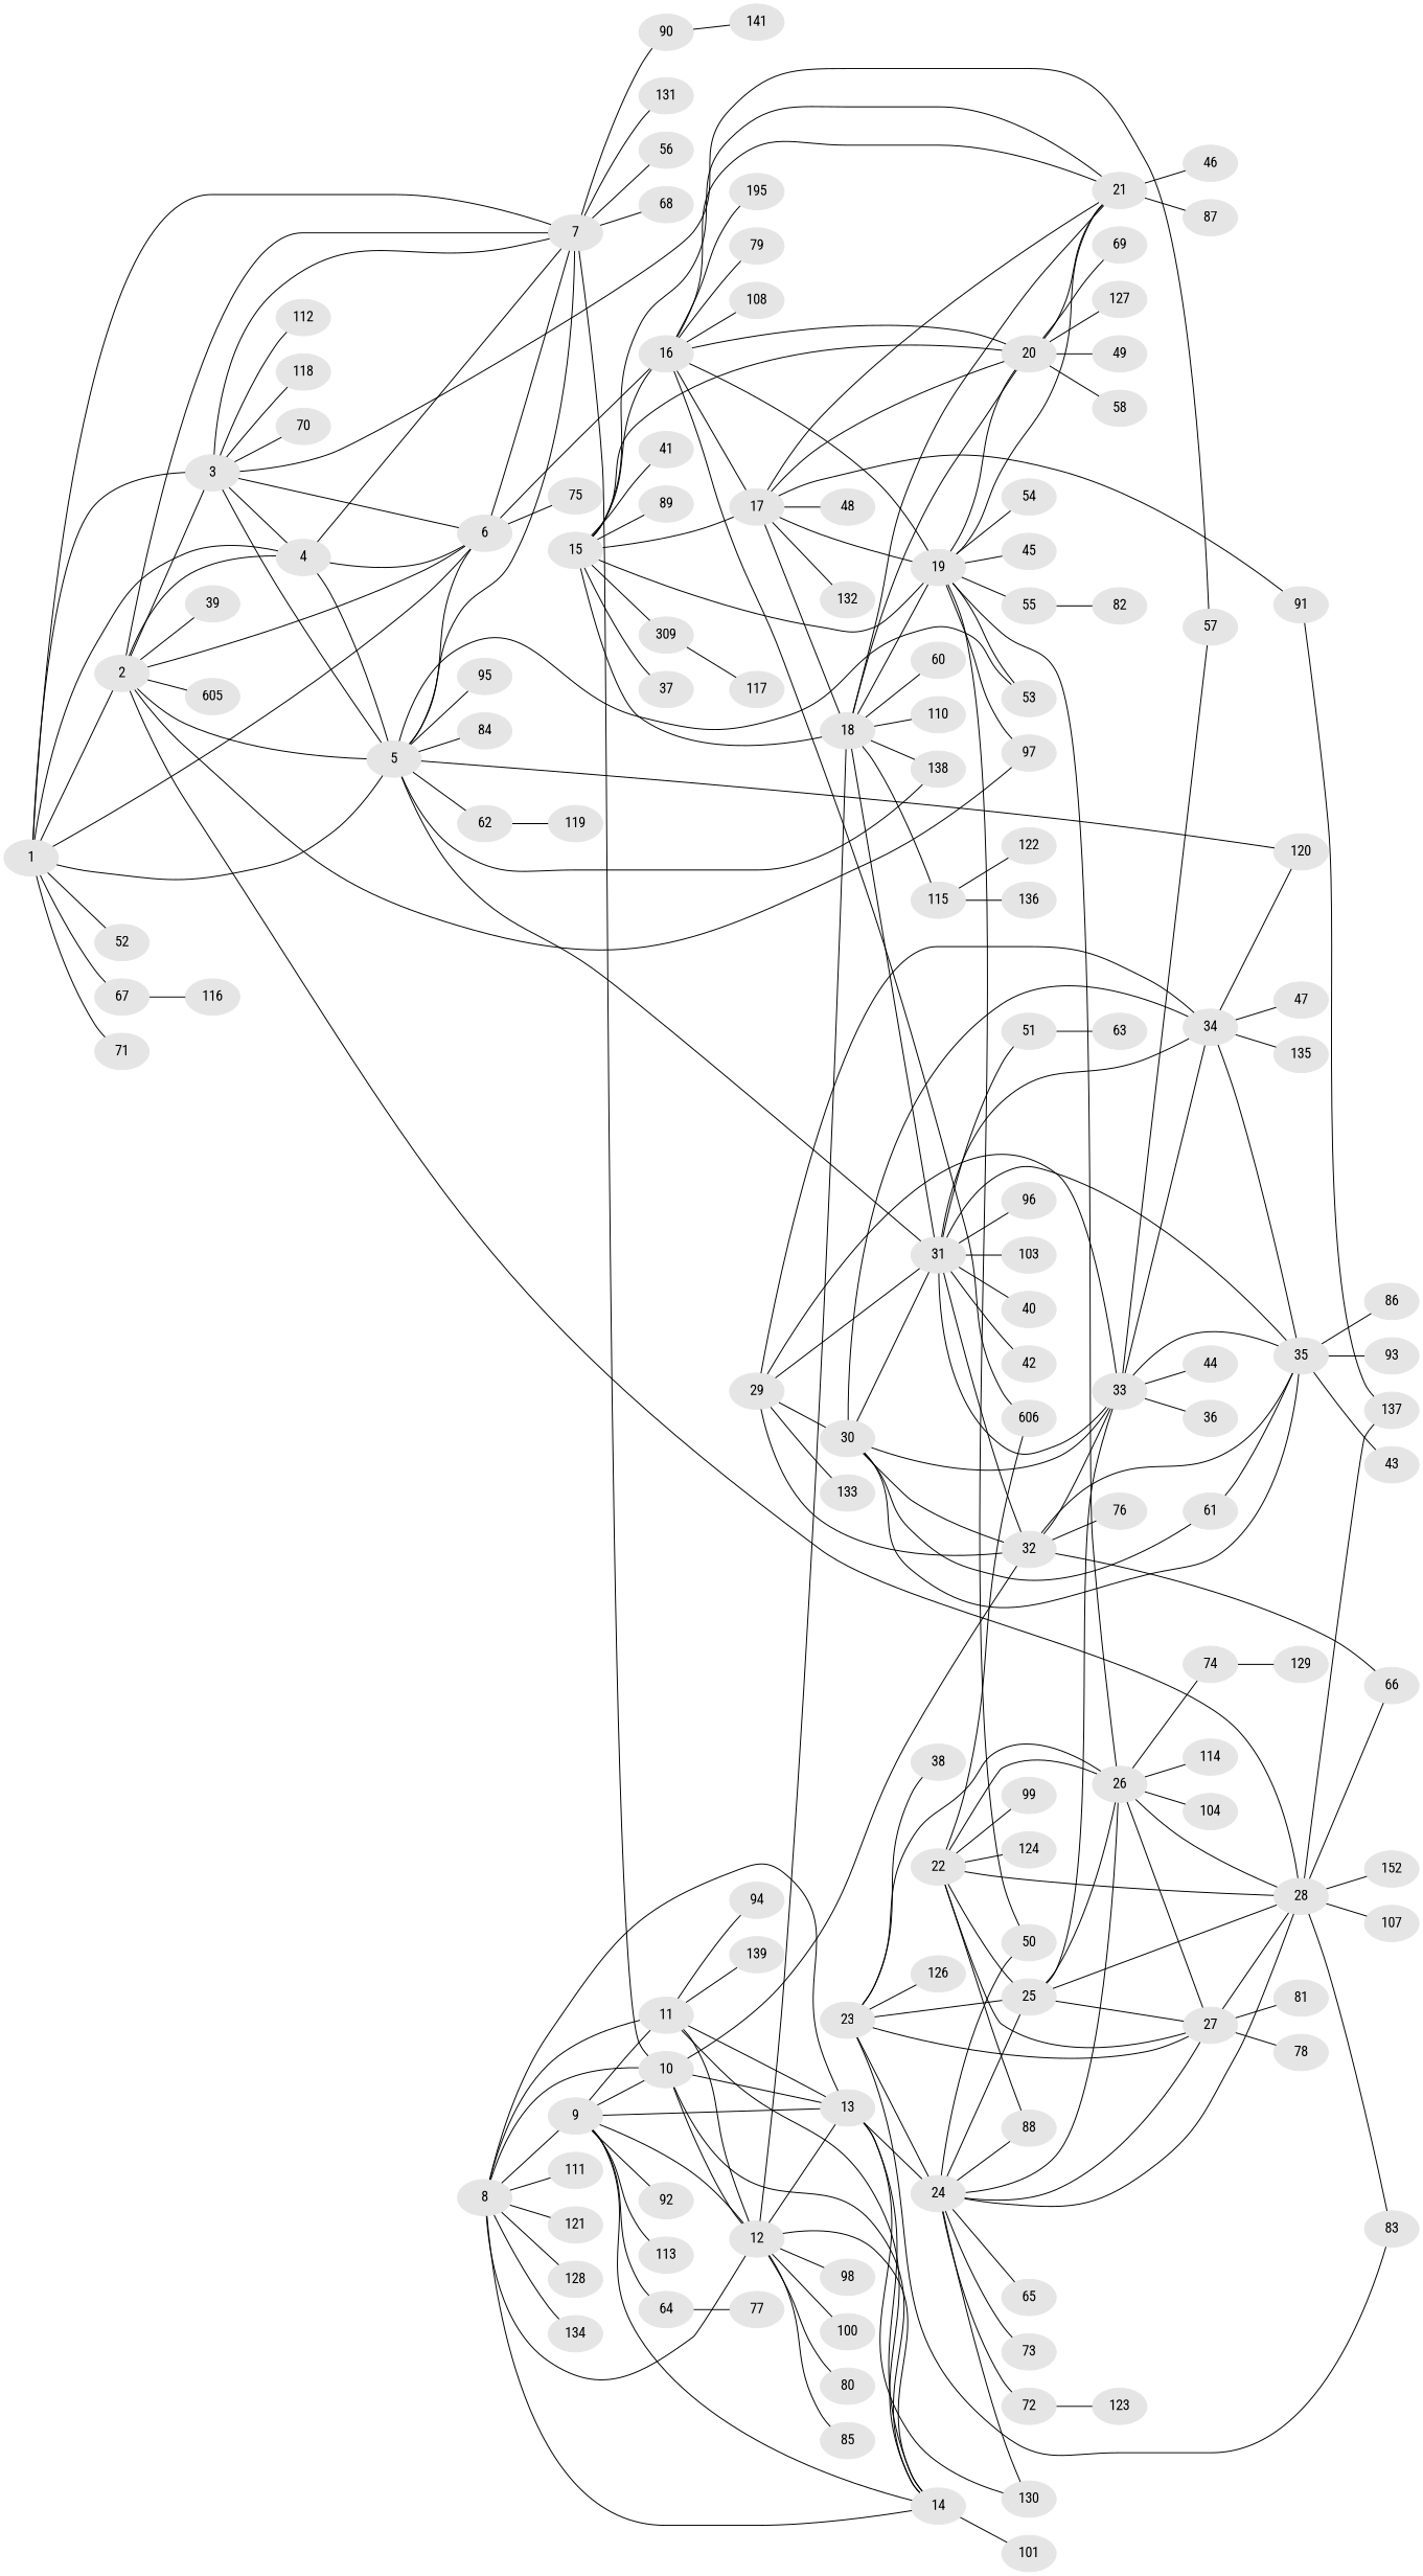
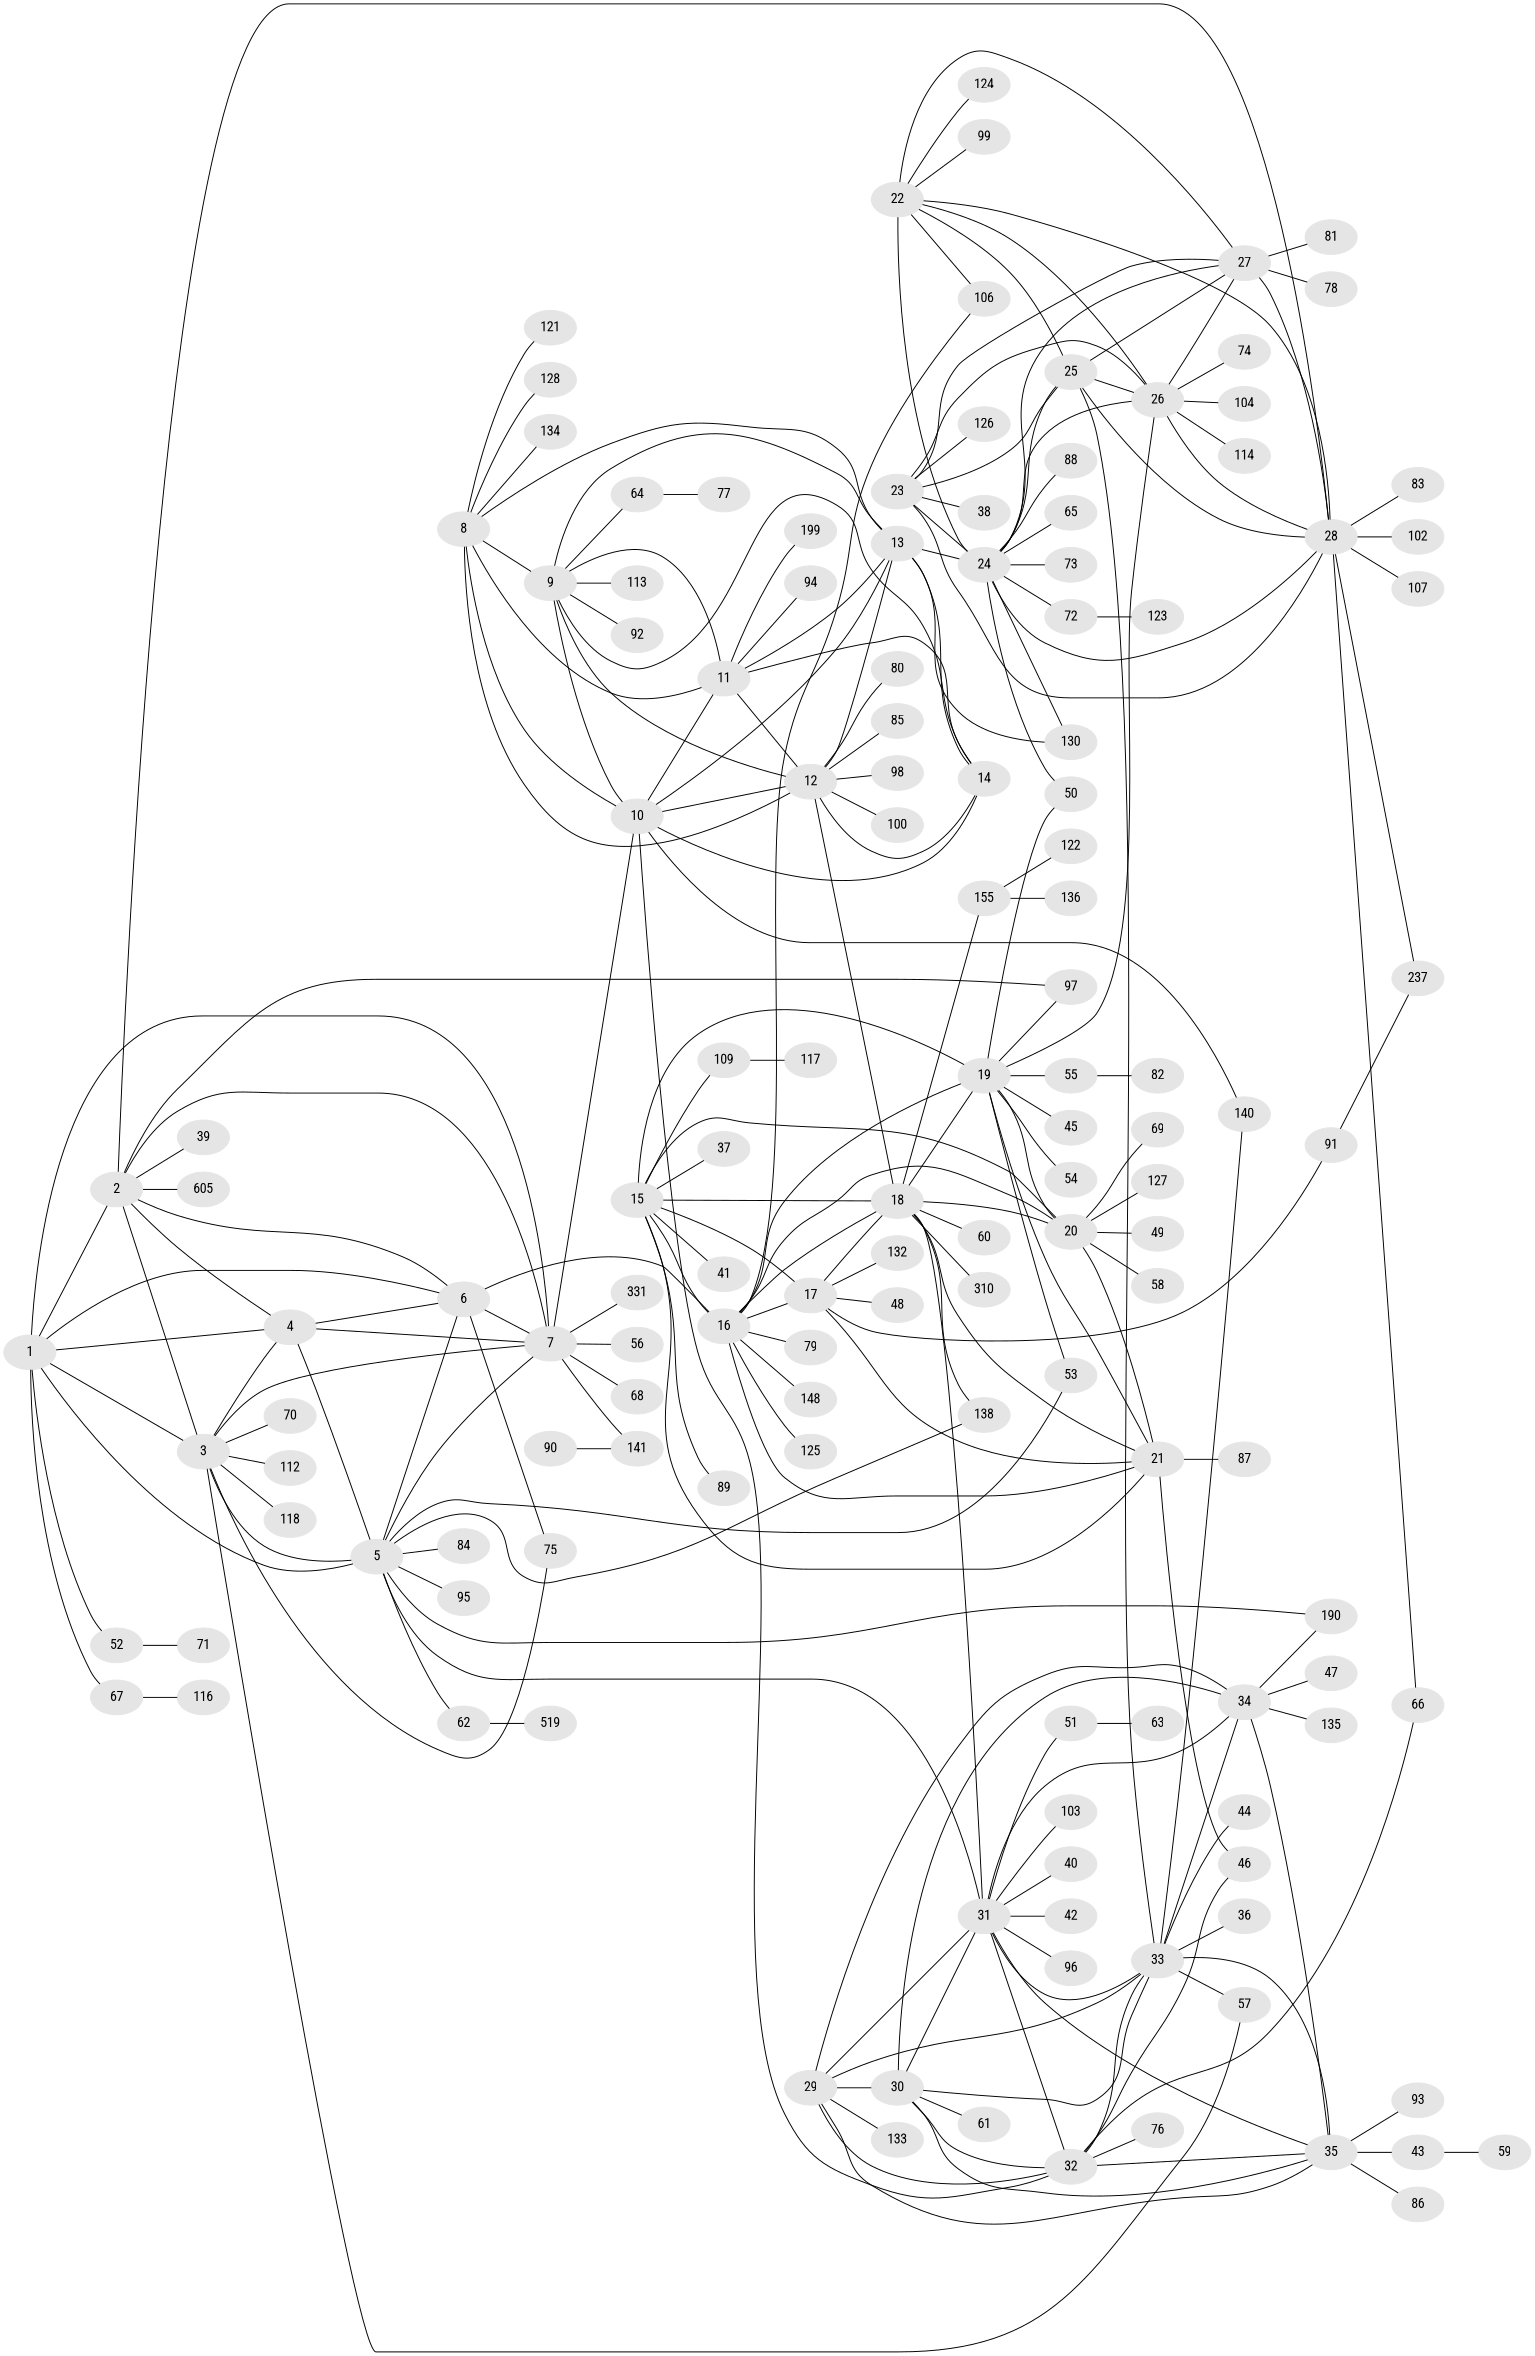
  graph {
    fontname="Roboto Condensed"
    rankdir=LR
    node [color=gray90 fontname="Roboto Condensed" style=filled]
    edge [fontname="Roboto Condensed"]
    1
    2
    3
    4
    5
    6
    7
    52
    67
    71
    28
    39
    97
    n14 [label=605]
    57
    70
    112
    118
    31
    53
    62
    84
    95
-   120
+   120 [label=190]
    138
    16
    75
    10
    56
    68
    90
-   131
+   131 [label=331]
    116
    66
    83
-   102 [label=152]
+   102
    107
-   137
+   137 [label=237]
    32
    33
    34
    35
    40
    42
    51
    96
    103
-   119
+   119 [label=519]
    18
    17
    19
    20
    21
    79
-   106 [label=606]
-   108
-   125 [label=195]
+   106
+   108 [label=148]
+   125
    11
    12
    13
    14
+   140
    141
    8
    9
-   111
    121
    128
    134
    64
    92
    113
    94
-   139
+   139 [label=199]
    80
    85
    98
    100
    24
    130
-   101
    77
    46
    76
    60
-   110
-   115
+   110 [label=310]
+   115 [label=155]
    26
    50
    25
    27
    65
    72
    73
    88
    15
    37
    41
    89
-   109 [label=309]
+   109
    48
    91
    132
    45
    54
    55
    49
    58
    69
    127
    87
    117
    122
    136
    74
    104
    114
    82
    22
    99
    124
    23
    38
    126
    78
    81
    123
    36
    44
-   129
    29
    30
    133
    61
    47
    135
    43
    86
    93
    63
+   59
    1 -- 2
    1 -- 3
    1 -- 4
    1 -- 5
    1 -- 6
    1 -- 7
    1 -- 52
    1 -- 67
-   1 -- 71
+   52 -- 71
    2 -- 3
    2 -- 4
-   2 -- 5
    2 -- 6
    2 -- 7
    2 -- 28
    2 -- 39
    2 -- 97
    2 -- n14
    3 -- 4
    3 -- 5
-   3 -- 6
+   3 -- 75
    3 -- 7
    3 -- 57
    3 -- 70
    3 -- 112
    3 -- 118
    4 -- 5
    4 -- 6
    4 -- 7
    5 -- 6
    5 -- 7
    5 -- 31
    5 -- 53
    5 -- 62
    5 -- 84
    5 -- 95
    5 -- 120
    5 -- 138
    6 -- 7
    6 -- 16
    6 -- 75
    7 -- 10
    7 -- 56
    7 -- 68
-   7 -- 90
+   7 -- 141
    7 -- 131
    67 -- 116
    28 -- 66
    28 -- 83
    28 -- 102
    28 -- 107
    28 -- 137
    31 -- 32
    31 -- 33
    31 -- 34
    31 -- 35
    31 -- 40
    31 -- 42
    31 -- 51
    31 -- 96
    31 -- 103
    62 -- 119
+   16 -- 18
    16 -- 17
    16 -- 19
    16 -- 20
    16 -- 21
    16 -- 79
    16 -- 106
    16 -- 108
    16 -- 125
    10 -- 32
+   10 -- 11
    10 -- 12
    10 -- 13
    10 -- 14
+   10 -- 140
    90 -- 141
    32 -- 66
    32 -- 33
    32 -- 35
+   32 -- 46
    32 -- 76
    33 -- 57
    33 -- 34
    33 -- 35
+   33 -- 140
    33 -- 36
    33 -- 44
    34 -- 120
    34 -- 35
    34 -- 47
    34 -- 135
    35 -- 43
    35 -- 86
    35 -- 93
    51 -- 63
    18 -- 31
    18 -- 138
    18 -- 19
    18 -- 20
    18 -- 21
    18 -- 60
    18 -- 110
    18 -- 115
    17 -- 18
-   17 -- 19
-   17 -- 20
    17 -- 21
    17 -- 48
    17 -- 91
    17 -- 132
    19 -- 97
    19 -- 53
    19 -- 20
    19 -- 21
    19 -- 26
    19 -- 50
    19 -- 45
    19 -- 54
    19 -- 55
    20 -- 21
    20 -- 49
    20 -- 58
    20 -- 69
    20 -- 127
    21 -- 46
    21 -- 87
    11 -- 12
    11 -- 13
    11 -- 14
    11 -- 94
    11 -- 139
    12 -- 18
    12 -- 13
    12 -- 14
    12 -- 80
    12 -- 85
    12 -- 98
    12 -- 100
    13 -- 14
    13 -- 24
    13 -- 130
-   14 -- 101
    8 -- 10
    8 -- 11
    8 -- 12
    8 -- 13
-   8 -- 14
    8 -- 9
-   8 -- 111
    8 -- 121
    8 -- 128
    8 -- 134
    9 -- 10
    9 -- 11
    9 -- 12
    9 -- 13
    9 -- 14
    9 -- 64
    9 -- 92
    9 -- 113
    64 -- 77
    24 -- 28
    24 -- 130
    24 -- 26
    24 -- 50
    24 -- 25
    24 -- 27
    24 -- 65
    24 -- 72
    24 -- 73
    24 -- 88
    115 -- 122
    115 -- 136
    26 -- 28
    26 -- 27
    26 -- 74
    26 -- 104
    26 -- 114
    25 -- 28
    25 -- 33
    25 -- 26
    25 -- 27
    27 -- 28
    27 -- 78
    27 -- 81
    72 -- 123
    15 -- 16
    15 -- 18
    15 -- 17
    15 -- 19
    15 -- 20
    15 -- 21
    15 -- 37
    15 -- 41
    15 -- 89
    15 -- 109
    109 -- 117
    91 -- 137
    55 -- 82
-   74 -- 129
    22 -- 28
    22 -- 106
-   22 -- 88
+   22 -- 24
    22 -- 26
    22 -- 25
    22 -- 27
    22 -- 99
    22 -- 124
-   23 -- 83
+   23 -- 28
    23 -- 24
    23 -- 26
    23 -- 25
    23 -- 27
    23 -- 38
    23 -- 126
    29 -- 31
    29 -- 32
    29 -- 33
    29 -- 34
-   61 -- 35
+   29 -- 35
    29 -- 30
    29 -- 133
    30 -- 31
    30 -- 32
    30 -- 33
    30 -- 34
    30 -- 35
    30 -- 61
+   43 -- 59
  }
